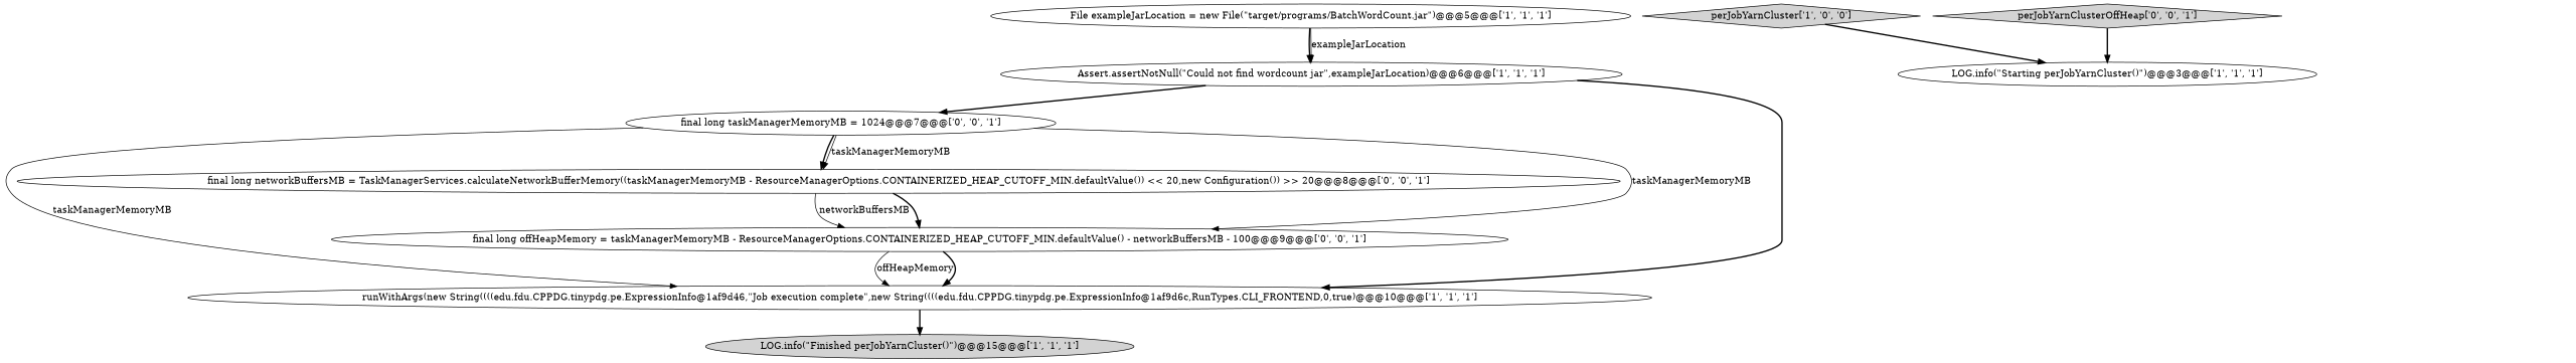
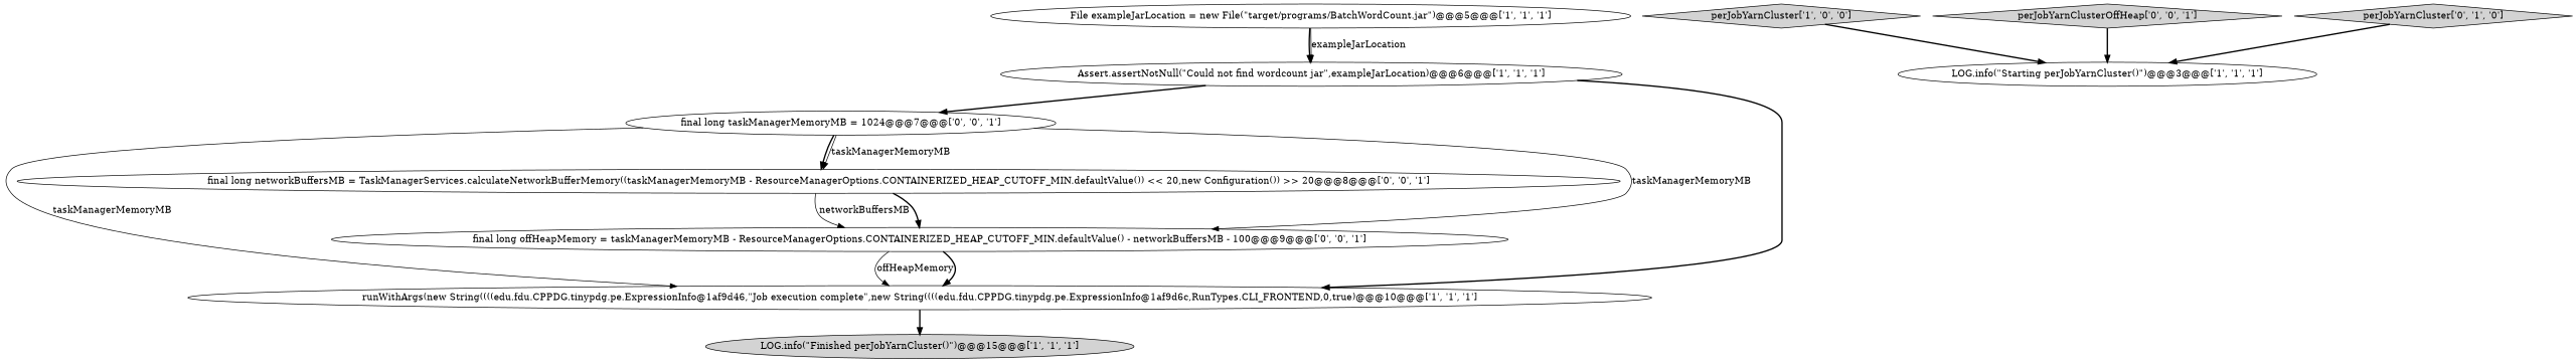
  digraph {
    node [fillcolor=white shape=ellipse style=filled]
    edge [style=bold]
    n1 [label="Assert.assertNotNull(\"Could not find wordcount jar\",exampleJarLocation)@@@6@@@['1', '1', '1']"]
    n2 [label="final long taskManagerMemoryMB = 1024@@@7@@@['0', '0', '1']"]
    n3 [label="runWithArgs(new String((((edu.fdu.CPPDG.tinypdg.pe.ExpressionInfo@1af9d46,\"Job execution complete\",new String((((edu.fdu.CPPDG.tinypdg.pe.ExpressionInfo@1af9d6c,RunTypes.CLI_FRONTEND,0,true)@@@10@@@['1', '1', '1']"]
    n4 [label="final long networkBuffersMB = TaskManagerServices.calculateNetworkBufferMemory((taskManagerMemoryMB - ResourceManagerOptions.CONTAINERIZED_HEAP_CUTOFF_MIN.defaultValue()) << 20,new Configuration()) >> 20@@@8@@@['0', '0', '1']"]
    n5 [label="final long offHeapMemory = taskManagerMemoryMB - ResourceManagerOptions.CONTAINERIZED_HEAP_CUTOFF_MIN.defaultValue() - networkBuffersMB - 100@@@9@@@['0', '0', '1']"]
    n6 [fillcolor=lightgray label="LOG.info(\"Finished perJobYarnCluster()\")@@@15@@@['1', '1', '1']"]
    n7 [fillcolor=lightgray label="perJobYarnCluster['1', '0', '0']" shape=diamond]
    n8 [label="LOG.info(\"Starting perJobYarnCluster()\")@@@3@@@['1', '1', '1']"]
    n9 [fillcolor=lightgray label="perJobYarnClusterOffHeap['0', '0', '1']" shape=diamond]
    n10 [label="File exampleJarLocation = new File(\"target/programs/BatchWordCount.jar\")@@@5@@@['1', '1', '1']"]
+   n11 [fillcolor=lightgray label="perJobYarnCluster['0', '1', '0']" shape=diamond]
    n1 -> n2
    n1 -> n3
    n2 -> n3 [label=taskManagerMemoryMB style=solid]
    n2 -> n4
    n2 -> n4 [label=taskManagerMemoryMB style=solid]
    n2 -> n5 [label=taskManagerMemoryMB style=solid]
    n3 -> n6
    n4 -> n5 [label=networkBuffersMB style=solid]
    n4 -> n5
    n5 -> n3 [label=offHeapMemory style=solid]
    n5 -> n3
    n7 -> n8
    n9 -> n8
    n10 -> n1
    n10 -> n1 [label=exampleJarLocation style=solid]
+   n11 -> n8
  }
